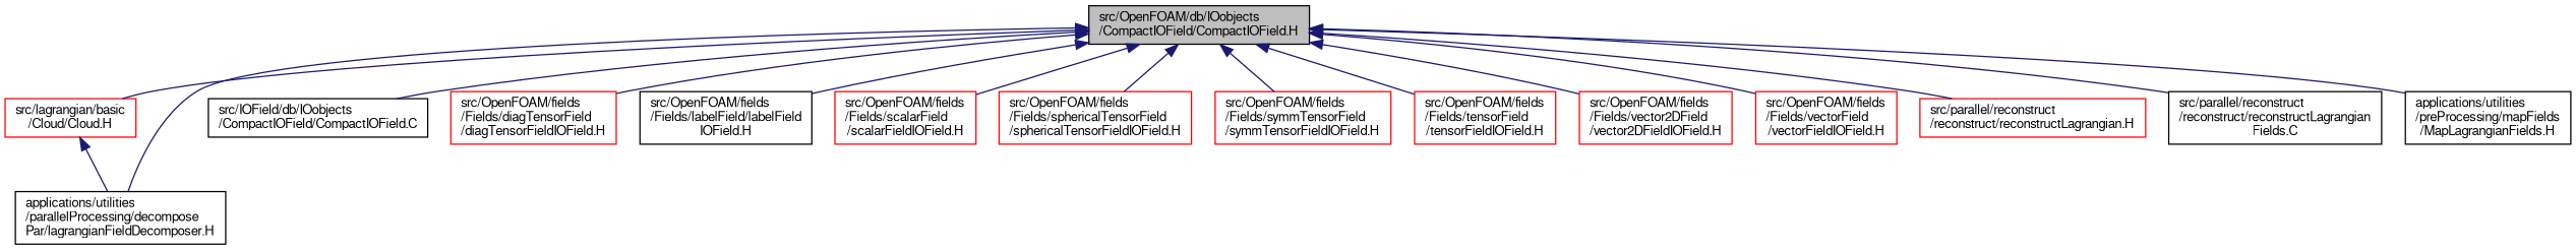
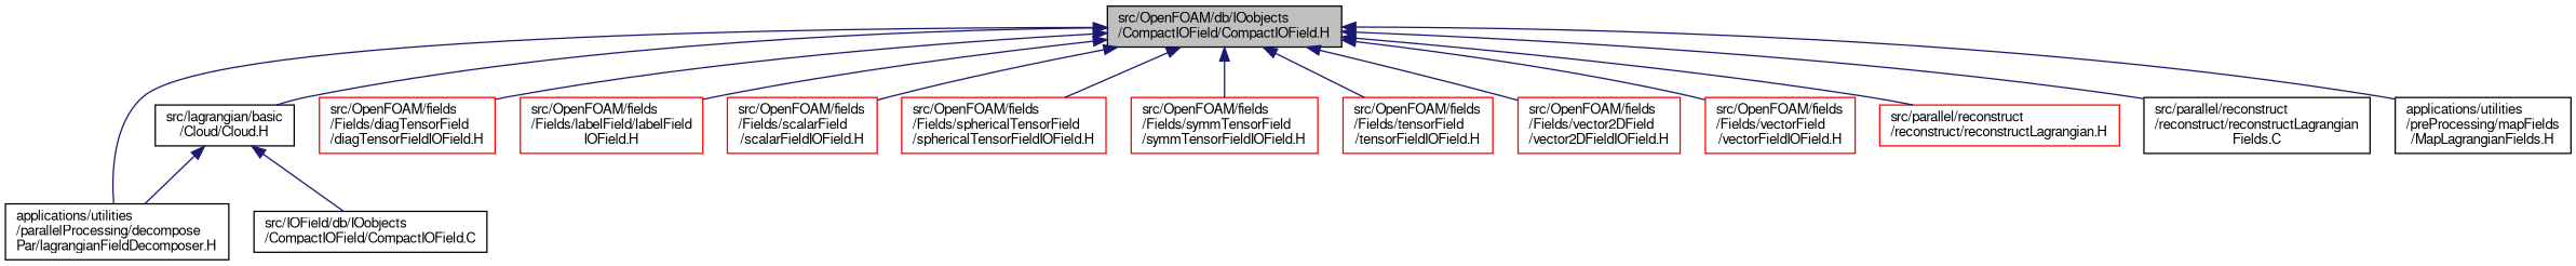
  digraph {
    node [color=red fontname=FreeSans fontsize=10 shape=record]
    edge [color=midnightblue dir=back fontname=FreeSans fontsize=10 labelfontname=FreeSans labelfontsize=10 style=solid]
    n1 [color=black fillcolor=grey75 fontcolor=black height=0.2 label="src/OpenFOAM/db/IOobjects\l/CompactIOField/CompactIOField.H" style=filled width=0.4]
-   n2 [height=0.2 label="src/lagrangian/basic\l/Cloud/Cloud.H" width=0.4]
+   n2 [color=black height=0.2 label="src/lagrangian/basic\l/Cloud/Cloud.H" width=0.4]
    n3 [color=black height=0.2 label="applications/utilities\l/parallelProcessing/decompose\lPar/lagrangianFieldDecomposer.H" width=0.4]
    n4 [color=black height=0.2 label="src/IOField/db/IOobjects\l/CompactIOField/CompactIOField.C" width=0.4]
    n5 [height=0.2 label="src/OpenFOAM/fields\l/Fields/diagTensorField\l/diagTensorFieldIOField.H" width=0.4]
-   n6 [color=black height=0.2 label="src/OpenFOAM/fields\l/Fields/labelField/labelField\lIOField.H" width=0.4]
+   n6 [height=0.2 label="src/OpenFOAM/fields\l/Fields/labelField/labelField\lIOField.H" width=0.4]
    n7 [height=0.2 label="src/OpenFOAM/fields\l/Fields/scalarField\l/scalarFieldIOField.H" width=0.4]
    n8 [height=0.2 label="src/OpenFOAM/fields\l/Fields/sphericalTensorField\l/sphericalTensorFieldIOField.H" width=0.4]
    n9 [height=0.2 label="src/OpenFOAM/fields\l/Fields/symmTensorField\l/symmTensorFieldIOField.H" width=0.4]
    n10 [height=0.2 label="src/OpenFOAM/fields\l/Fields/tensorField\l/tensorFieldIOField.H" width=0.4]
    n11 [height=0.2 label="src/OpenFOAM/fields\l/Fields/vector2DField\l/vector2DFieldIOField.H" width=0.4]
    n12 [height=0.2 label="src/OpenFOAM/fields\l/Fields/vectorField\l/vectorFieldIOField.H" width=0.4]
    n13 [height=0.2 label="src/parallel/reconstruct\l/reconstruct/reconstructLagrangian.H" width=0.4]
    n14 [color=black height=0.2 label="src/parallel/reconstruct\l/reconstruct/reconstructLagrangian\lFields.C" width=0.4]
    n15 [color=black height=0.2 label="applications/utilities\l/preProcessing/mapFields\l/MapLagrangianFields.H" width=0.4]
    n1 -> n2
    n1 -> n3
-   n1 -> n4
+   n2 -> n4
    n1 -> n5
    n1 -> n6
    n1 -> n7
    n1 -> n8
    n1 -> n9
    n1 -> n10
    n1 -> n11
    n1 -> n12
    n1 -> n13
    n1 -> n14
    n1 -> n15
    n2 -> n3
  }
